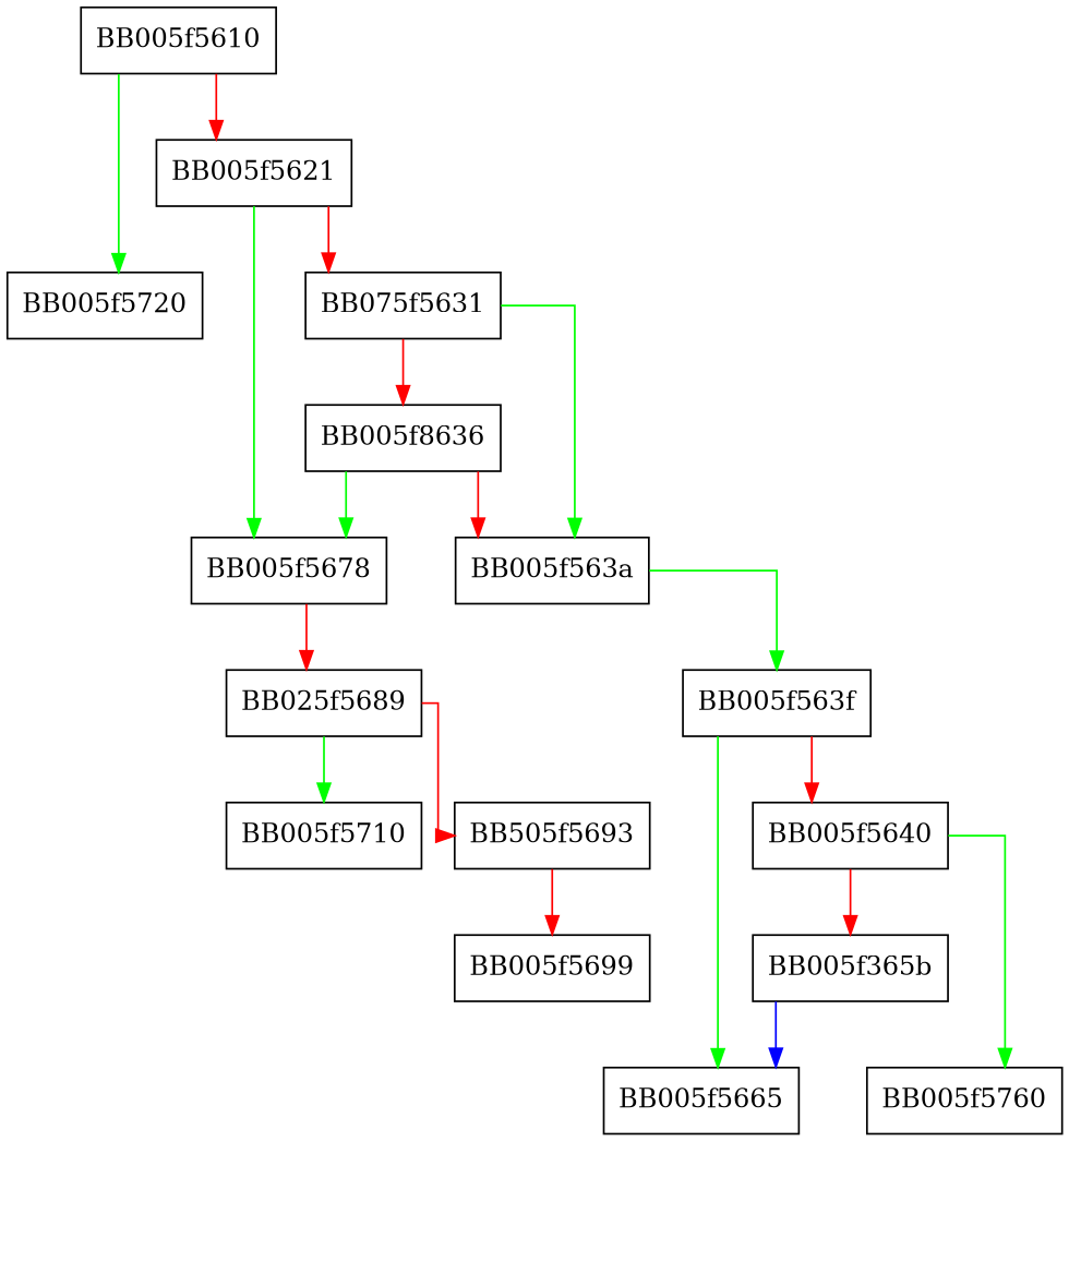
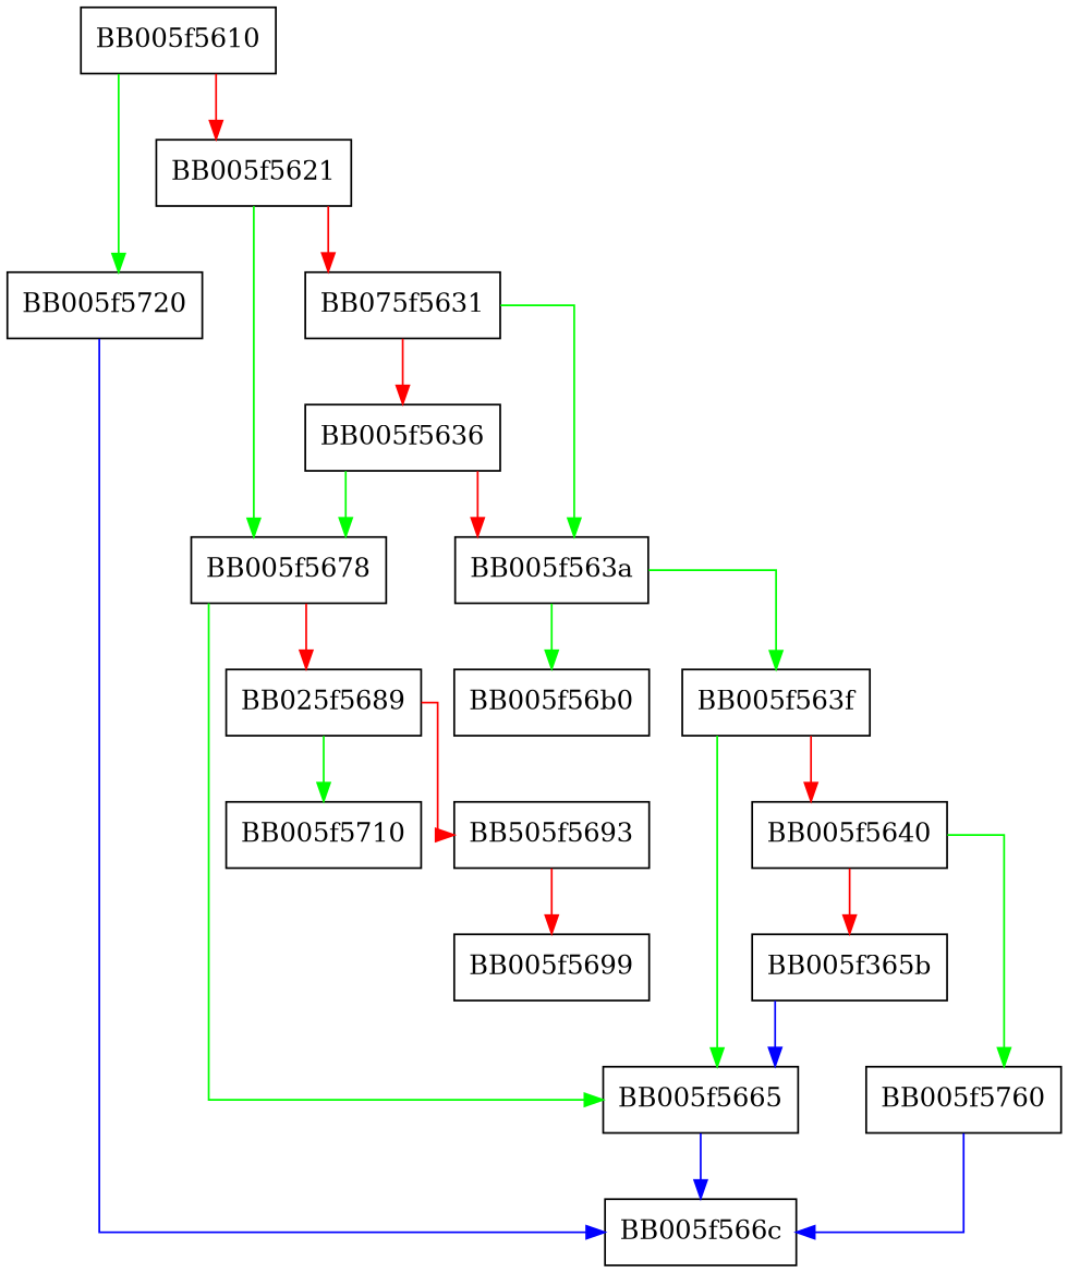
  digraph {
    splines=ortho
    node [shape=box]
    edge [color=green]
    BB005f5610
    BB005f5720
    BB005f5621
+   BB005f566c
    BB005f5678
    n6 [label=BB075f5631]
    n7 [label=BB005f5665]
    n8 [label=BB025f5689]
    BB005f563a
-   BB005f5636 [label=BB005f8636]
+   BB005f5636
    BB005f5710
    n12 [label=BB505f5693]
+   BB005f56b0
    BB005f563f
    n15 [label=BB005f5640]
    BB005f5760
    n17 [label=BB005f365b]
    BB005f5699
    BB005f5610 -> BB005f5720
    BB005f5610 -> BB005f5621 [color=red]
+   BB005f5720 -> BB005f566c [color=blue]
    BB005f5621 -> BB005f5678
    BB005f5621 -> n6 [color=red]
+   BB005f5678 -> n7
    BB005f5678 -> n8 [color=red]
    n6 -> BB005f563a
    n6 -> BB005f5636 [color=red]
+   n7 -> BB005f566c [color=blue]
    n8 -> BB005f5710
    n8 -> n12 [color=red]
+   BB005f563a -> BB005f56b0
    BB005f563a -> BB005f563f
    BB005f5636 -> BB005f5678
    BB005f5636 -> BB005f563a [color=red]
    n12 -> BB005f5699 [color=red]
    BB005f563f -> n7
    BB005f563f -> n15 [color=red]
    n15 -> BB005f5760
    n15 -> n17 [color=red]
+   BB005f5760 -> BB005f566c [color=blue]
    n17 -> n7 [color=blue]
  }
